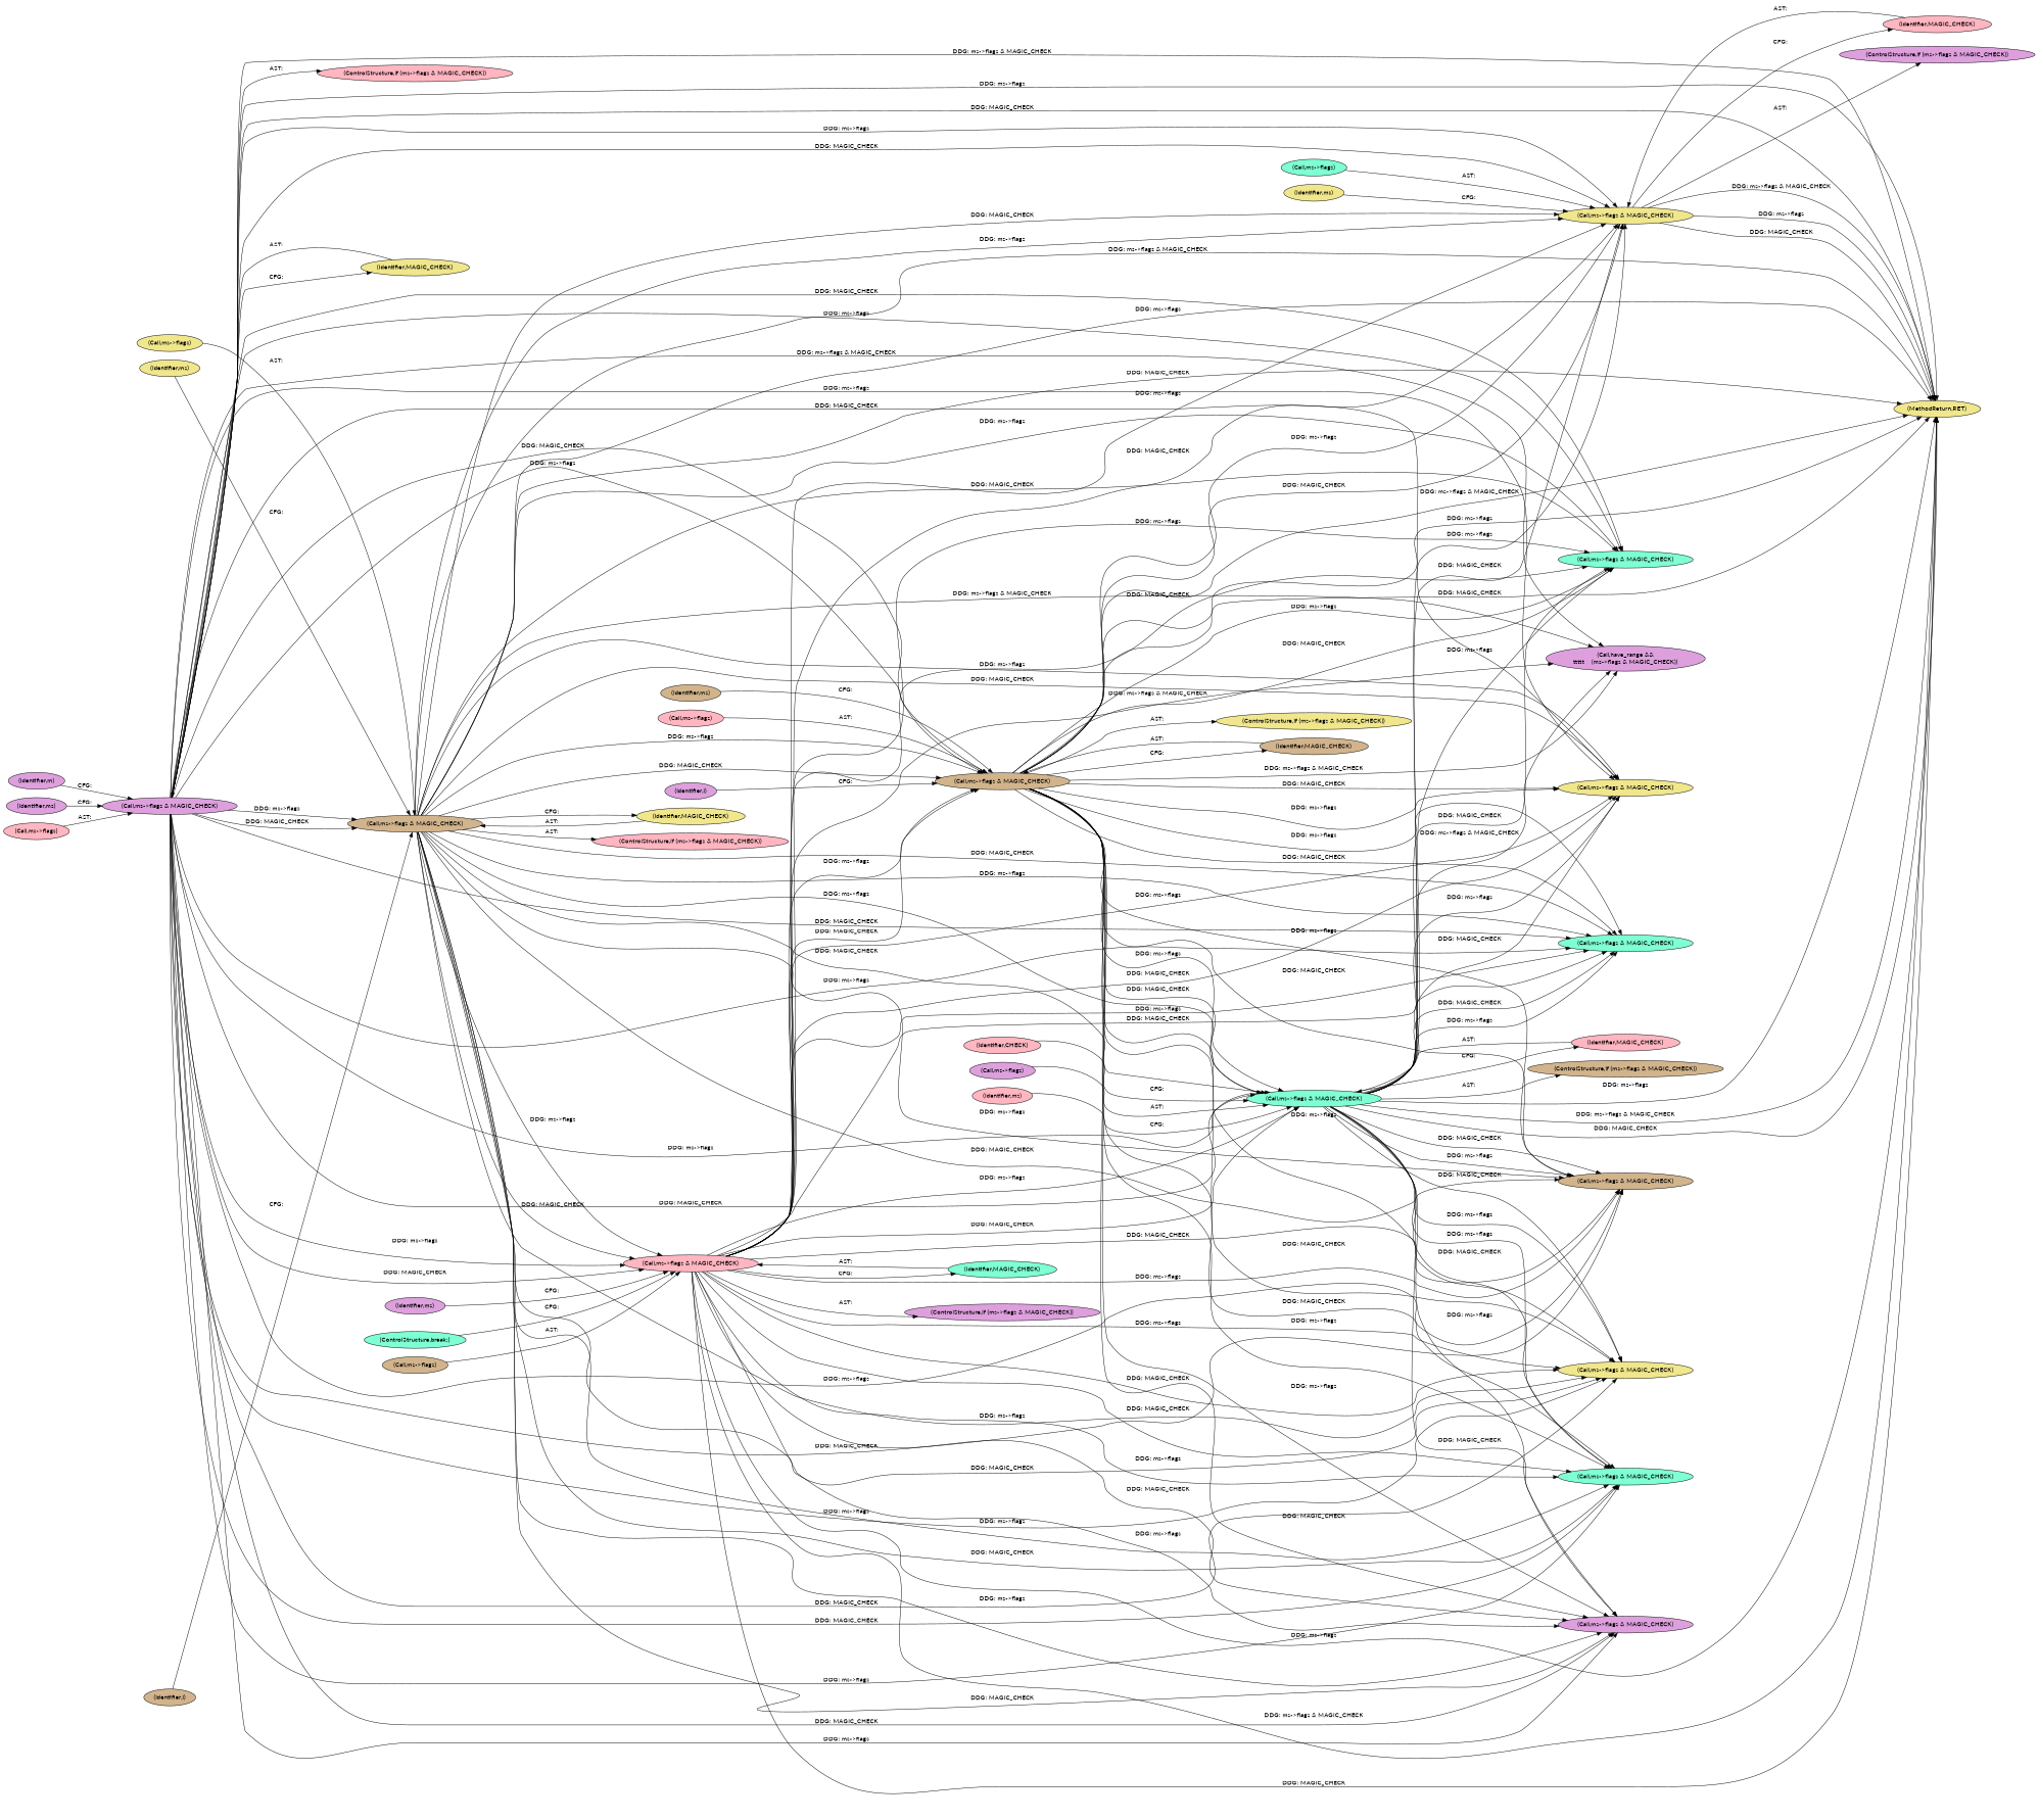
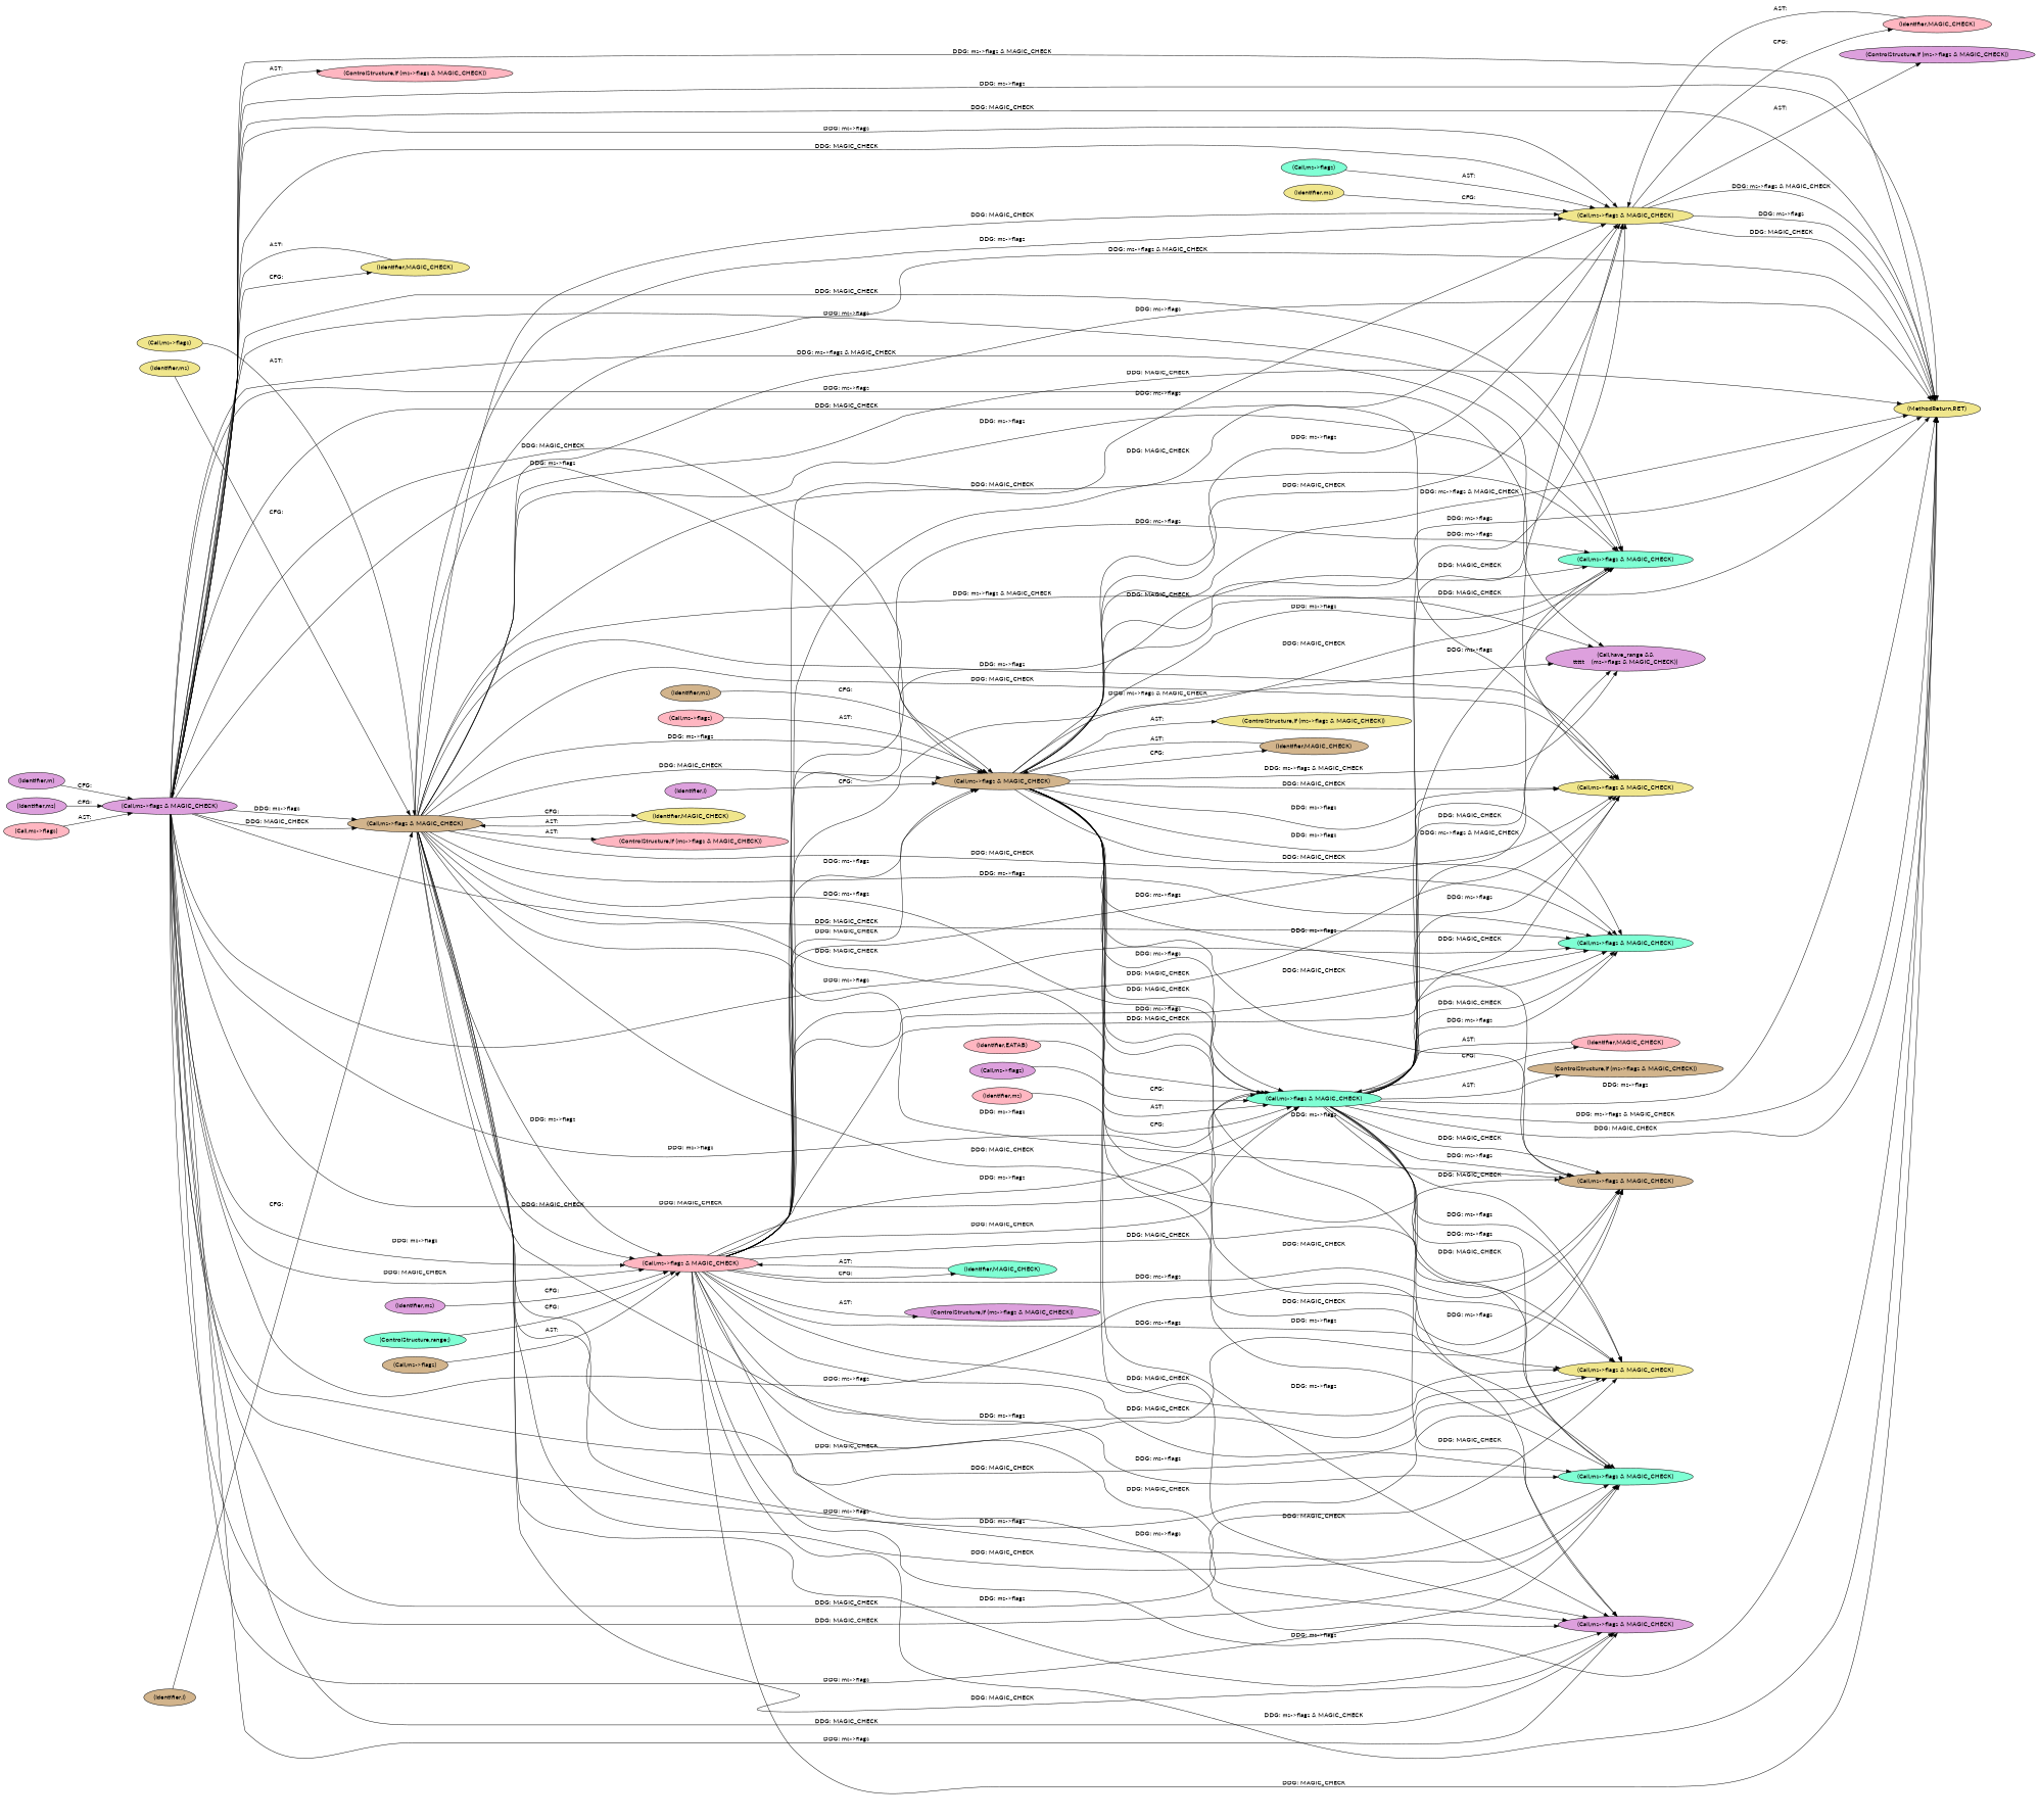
  digraph {
    fontname=Lato
    rankdir=LR
    node [fillcolor=khaki fontname=Lato style=filled]
    edge [fontname=Lato]
    n1 [label="(Call,ms->flags & MAGIC_CHECK)"]
    n2 [fillcolor=plum label="(ControlStructure,if (ms->flags & MAGIC_CHECK))"]
    n3 [label="(MethodReturn,RET)"]
    n4 [fillcolor=lightpink label="(Identifier,MAGIC_CHECK)"]
    n5 [fillcolor=lightpink label="(Call,ms->flags & MAGIC_CHECK)"]
    n6 [fillcolor=tan label="(Call,ms->flags & MAGIC_CHECK)"]
    n7 [fillcolor=aquamarine label="(Call,ms->flags & MAGIC_CHECK)"]
    n8 [fillcolor=aquamarine label="(Call,ms->flags & MAGIC_CHECK)"]
    n9 [fillcolor=plum label="(Call,have_range &&\n\t\t\t\t\t    (ms->flags & MAGIC_CHECK))"]
    n10 [label="(Call,ms->flags & MAGIC_CHECK)"]
    n11 [fillcolor=aquamarine label="(Call,ms->flags & MAGIC_CHECK)"]
    n12 [fillcolor=plum label="(ControlStructure,if (ms->flags & MAGIC_CHECK))"]
    n13 [fillcolor=tan label="(Call,ms->flags & MAGIC_CHECK)"]
    n14 [label="(Call,ms->flags & MAGIC_CHECK)"]
    n15 [fillcolor=aquamarine label="(Call,ms->flags & MAGIC_CHECK)"]
    n16 [fillcolor=plum label="(Call,ms->flags & MAGIC_CHECK)"]
    n17 [fillcolor=aquamarine label="(Identifier,MAGIC_CHECK)"]
    n18 [label="(ControlStructure,if (ms->flags & MAGIC_CHECK))"]
    n19 [fillcolor=tan label="(Identifier,MAGIC_CHECK)"]
    n20 [fillcolor=lightpink label="(Identifier,MAGIC_CHECK)"]
    n21 [fillcolor=tan label="(ControlStructure,if (ms->flags & MAGIC_CHECK))"]
    n22 [fillcolor=tan label="(Call,ms->flags & MAGIC_CHECK)"]
    n23 [label="(Identifier,MAGIC_CHECK)"]
    n24 [fillcolor=lightpink label="(ControlStructure,if (ms->flags & MAGIC_CHECK))"]
    n25 [fillcolor=plum label="(Call,ms->flags & MAGIC_CHECK)"]
    n26 [fillcolor=lightpink label="(ControlStructure,if (ms->flags & MAGIC_CHECK))"]
    n27 [label="(Identifier,MAGIC_CHECK)"]
    n28 [fillcolor=aquamarine label="(Call,ms->flags)"]
    n29 [fillcolor=tan label="(Identifier,l)"]
    n30 [fillcolor=plum label="(Identifier,ms)"]
    n31 [fillcolor=plum label="(Identifier,m)"]
-   n32 [fillcolor=aquamarine label="(ControlStructure,break;)"]
+   n32 [fillcolor=aquamarine label="(ControlStructure,range;)"]
    n33 [fillcolor=plum label="(Identifier,l)"]
    n34 [fillcolor=tan label="(Identifier,ms)"]
    n35 [fillcolor=tan label="(Call,ms->flags)"]
    n36 [label="(Identifier,ms)"]
    n37 [label="(Call,ms->flags)"]
    n38 [fillcolor=lightpink label="(Call,ms->flags)"]
    n39 [fillcolor=plum label="(Identifier,ms)"]
    n40 [fillcolor=lightpink label="(Call,ms->flags)"]
    n41 [fillcolor=plum label="(Call,ms->flags)"]
    n42 [fillcolor=lightpink label="(Identifier,ms)"]
-   n43 [fillcolor=lightpink label="(Identifier,CHECK)"]
+   n43 [fillcolor=lightpink label="(Identifier,EATAB)"]
    n44 [label="(Identifier,ms)"]
    n1 -> n2 [label="AST: "]
    n1 -> n3 [label="DDG: ms->flags"]
    n1 -> n3 [label="DDG: MAGIC_CHECK"]
    n1 -> n3 [label="DDG: ms->flags & MAGIC_CHECK"]
    n1 -> n4 [label="CFG: "]
    n4 -> n1 [label="AST: "]
    n5 -> n1 [label="DDG: ms->flags"]
    n5 -> n1 [label="DDG: MAGIC_CHECK"]
    n5 -> n3 [label="DDG: ms->flags"]
    n5 -> n3 [label="DDG: ms->flags & MAGIC_CHECK"]
    n5 -> n3 [label="DDG: MAGIC_CHECK"]
    n5 -> n6 [label="DDG: ms->flags"]
    n5 -> n6 [label="DDG: MAGIC_CHECK"]
    n5 -> n7 [label="DDG: ms->flags"]
    n5 -> n7 [label="DDG: MAGIC_CHECK"]
    n5 -> n8 [label="DDG: ms->flags"]
    n5 -> n8 [label="DDG: MAGIC_CHECK"]
    n5 -> n9 [label="DDG: ms->flags & MAGIC_CHECK"]
    n5 -> n10 [label="DDG: ms->flags"]
    n5 -> n10 [label="DDG: MAGIC_CHECK"]
    n5 -> n11 [label="DDG: ms->flags"]
    n5 -> n11 [label="DDG: MAGIC_CHECK"]
    n5 -> n12 [label="AST: "]
    n5 -> n13 [label="DDG: ms->flags"]
    n5 -> n13 [label="DDG: MAGIC_CHECK"]
    n5 -> n14 [label="DDG: ms->flags"]
    n5 -> n14 [label="DDG: MAGIC_CHECK"]
    n5 -> n15 [label="DDG: ms->flags"]
    n5 -> n15 [label="DDG: MAGIC_CHECK"]
    n5 -> n16 [label="DDG: ms->flags"]
    n5 -> n16 [label="DDG: MAGIC_CHECK"]
    n5 -> n17 [label="CFG: "]
    n6 -> n1 [label="DDG: ms->flags"]
    n6 -> n1 [label="DDG: MAGIC_CHECK"]
    n6 -> n3 [label="DDG: ms->flags & MAGIC_CHECK"]
    n6 -> n3 [label="DDG: ms->flags"]
    n6 -> n3 [label="DDG: MAGIC_CHECK"]
    n6 -> n7 [label="DDG: ms->flags"]
    n6 -> n7 [label="DDG: MAGIC_CHECK"]
    n6 -> n8 [label="DDG: ms->flags"]
    n6 -> n8 [label="DDG: MAGIC_CHECK"]
    n6 -> n9 [label="DDG: ms->flags & MAGIC_CHECK"]
    n6 -> n10 [label="DDG: ms->flags"]
    n6 -> n10 [label="DDG: MAGIC_CHECK"]
    n6 -> n11 [label="DDG: ms->flags"]
    n6 -> n11 [label="DDG: MAGIC_CHECK"]
    n6 -> n13 [label="DDG: ms->flags"]
    n6 -> n13 [label="DDG: MAGIC_CHECK"]
    n6 -> n14 [label="DDG: ms->flags"]
    n6 -> n14 [label="DDG: MAGIC_CHECK"]
    n6 -> n15 [label="DDG: ms->flags"]
    n6 -> n15 [label="DDG: MAGIC_CHECK"]
    n6 -> n16 [label="DDG: ms->flags"]
    n6 -> n16 [label="DDG: MAGIC_CHECK"]
    n6 -> n18 [label="AST: "]
    n6 -> n19 [label="CFG: "]
    n7 -> n1 [label="DDG: ms->flags"]
    n7 -> n1 [label="DDG: MAGIC_CHECK"]
    n7 -> n3 [label="DDG: ms->flags"]
    n7 -> n3 [label="DDG: ms->flags & MAGIC_CHECK"]
    n7 -> n3 [label="DDG: MAGIC_CHECK"]
    n7 -> n8 [label="DDG: ms->flags"]
    n7 -> n8 [label="DDG: MAGIC_CHECK"]
    n7 -> n9 [label="DDG: ms->flags & MAGIC_CHECK"]
    n7 -> n10 [label="DDG: ms->flags"]
    n7 -> n10 [label="DDG: MAGIC_CHECK"]
    n7 -> n11 [label="DDG: ms->flags"]
    n7 -> n11 [label="DDG: MAGIC_CHECK"]
    n7 -> n13 [label="DDG: ms->flags"]
    n7 -> n13 [label="DDG: MAGIC_CHECK"]
    n7 -> n14 [label="DDG: ms->flags"]
    n7 -> n14 [label="DDG: MAGIC_CHECK"]
    n7 -> n15 [label="DDG: ms->flags"]
    n7 -> n15 [label="DDG: MAGIC_CHECK"]
    n7 -> n16 [label="DDG: ms->flags"]
    n7 -> n16 [label="DDG: MAGIC_CHECK"]
    n7 -> n20 [label="CFG: "]
    n7 -> n21 [label="AST: "]
    n17 -> n5 [label="AST: "]
    n19 -> n6 [label="AST: "]
    n20 -> n7 [label="AST: "]
    n22 -> n1 [label="DDG: ms->flags"]
    n22 -> n1 [label="DDG: MAGIC_CHECK"]
    n22 -> n3 [label="DDG: ms->flags & MAGIC_CHECK"]
    n22 -> n3 [label="DDG: ms->flags"]
    n22 -> n3 [label="DDG: MAGIC_CHECK"]
    n22 -> n5 [label="DDG: ms->flags"]
    n22 -> n5 [label="DDG: MAGIC_CHECK"]
    n22 -> n6 [label="DDG: ms->flags"]
    n22 -> n6 [label="DDG: MAGIC_CHECK"]
    n22 -> n7 [label="DDG: ms->flags"]
    n22 -> n7 [label="DDG: MAGIC_CHECK"]
    n22 -> n8 [label="DDG: ms->flags"]
    n22 -> n8 [label="DDG: MAGIC_CHECK"]
    n22 -> n9 [label="DDG: ms->flags & MAGIC_CHECK"]
    n22 -> n10 [label="DDG: ms->flags"]
    n22 -> n10 [label="DDG: MAGIC_CHECK"]
    n22 -> n11 [label="DDG: ms->flags"]
    n22 -> n11 [label="DDG: MAGIC_CHECK"]
    n22 -> n13 [label="DDG: ms->flags"]
    n22 -> n13 [label="DDG: MAGIC_CHECK"]
    n22 -> n14 [label="DDG: ms->flags"]
    n22 -> n14 [label="DDG: MAGIC_CHECK"]
    n22 -> n15 [label="DDG: ms->flags"]
    n22 -> n15 [label="DDG: MAGIC_CHECK"]
    n22 -> n16 [label="DDG: ms->flags"]
    n22 -> n16 [label="DDG: MAGIC_CHECK"]
    n22 -> n23 [label="CFG: "]
    n22 -> n24 [label="AST: "]
    n23 -> n22 [label="AST: "]
    n25 -> n1 [label="DDG: ms->flags"]
    n25 -> n1 [label="DDG: MAGIC_CHECK"]
    n25 -> n3 [label="DDG: ms->flags & MAGIC_CHECK"]
    n25 -> n3 [label="DDG: ms->flags"]
    n25 -> n3 [label="DDG: MAGIC_CHECK"]
    n25 -> n5 [label="DDG: ms->flags"]
    n25 -> n5 [label="DDG: MAGIC_CHECK"]
    n25 -> n6 [label="DDG: ms->flags"]
    n25 -> n6 [label="DDG: MAGIC_CHECK"]
    n25 -> n7 [label="DDG: ms->flags"]
    n25 -> n7 [label="DDG: MAGIC_CHECK"]
    n25 -> n8 [label="DDG: ms->flags"]
    n25 -> n8 [label="DDG: MAGIC_CHECK"]
    n25 -> n9 [label="DDG: ms->flags & MAGIC_CHECK"]
    n25 -> n10 [label="DDG: ms->flags"]
    n25 -> n10 [label="DDG: MAGIC_CHECK"]
    n25 -> n11 [label="DDG: ms->flags"]
    n25 -> n11 [label="DDG: MAGIC_CHECK"]
    n25 -> n13 [label="DDG: ms->flags"]
    n25 -> n13 [label="DDG: MAGIC_CHECK"]
    n25 -> n14 [label="DDG: ms->flags"]
    n25 -> n14 [label="DDG: MAGIC_CHECK"]
    n25 -> n15 [label="DDG: ms->flags"]
    n25 -> n15 [label="DDG: MAGIC_CHECK"]
    n25 -> n16 [label="DDG: ms->flags"]
    n25 -> n16 [label="DDG: MAGIC_CHECK"]
    n25 -> n22 [label="DDG: ms->flags"]
    n25 -> n22 [label="DDG: MAGIC_CHECK"]
    n25 -> n26 [label="AST: "]
    n25 -> n27 [label="CFG: "]
    n27 -> n25 [label="AST: "]
    n28 -> n1 [label="AST: "]
    n29 -> n22 [label="CFG: "]
    n30 -> n5 [label="CFG: "]
    n31 -> n25 [label="CFG: "]
    n32 -> n5 [label="CFG: "]
    n33 -> n6 [label="CFG: "]
    n34 -> n6 [label="CFG: "]
    n35 -> n5 [label="AST: "]
    n36 -> n1 [label="CFG: "]
    n37 -> n22 [label="AST: "]
    n38 -> n6 [label="AST: "]
    n39 -> n25 [label="CFG: "]
    n40 -> n25 [label="AST: "]
    n41 -> n7 [label="AST: "]
    n42 -> n7 [label="CFG: "]
    n43 -> n7 [label="CFG: "]
    n44 -> n22 [label="CFG: "]
  }
